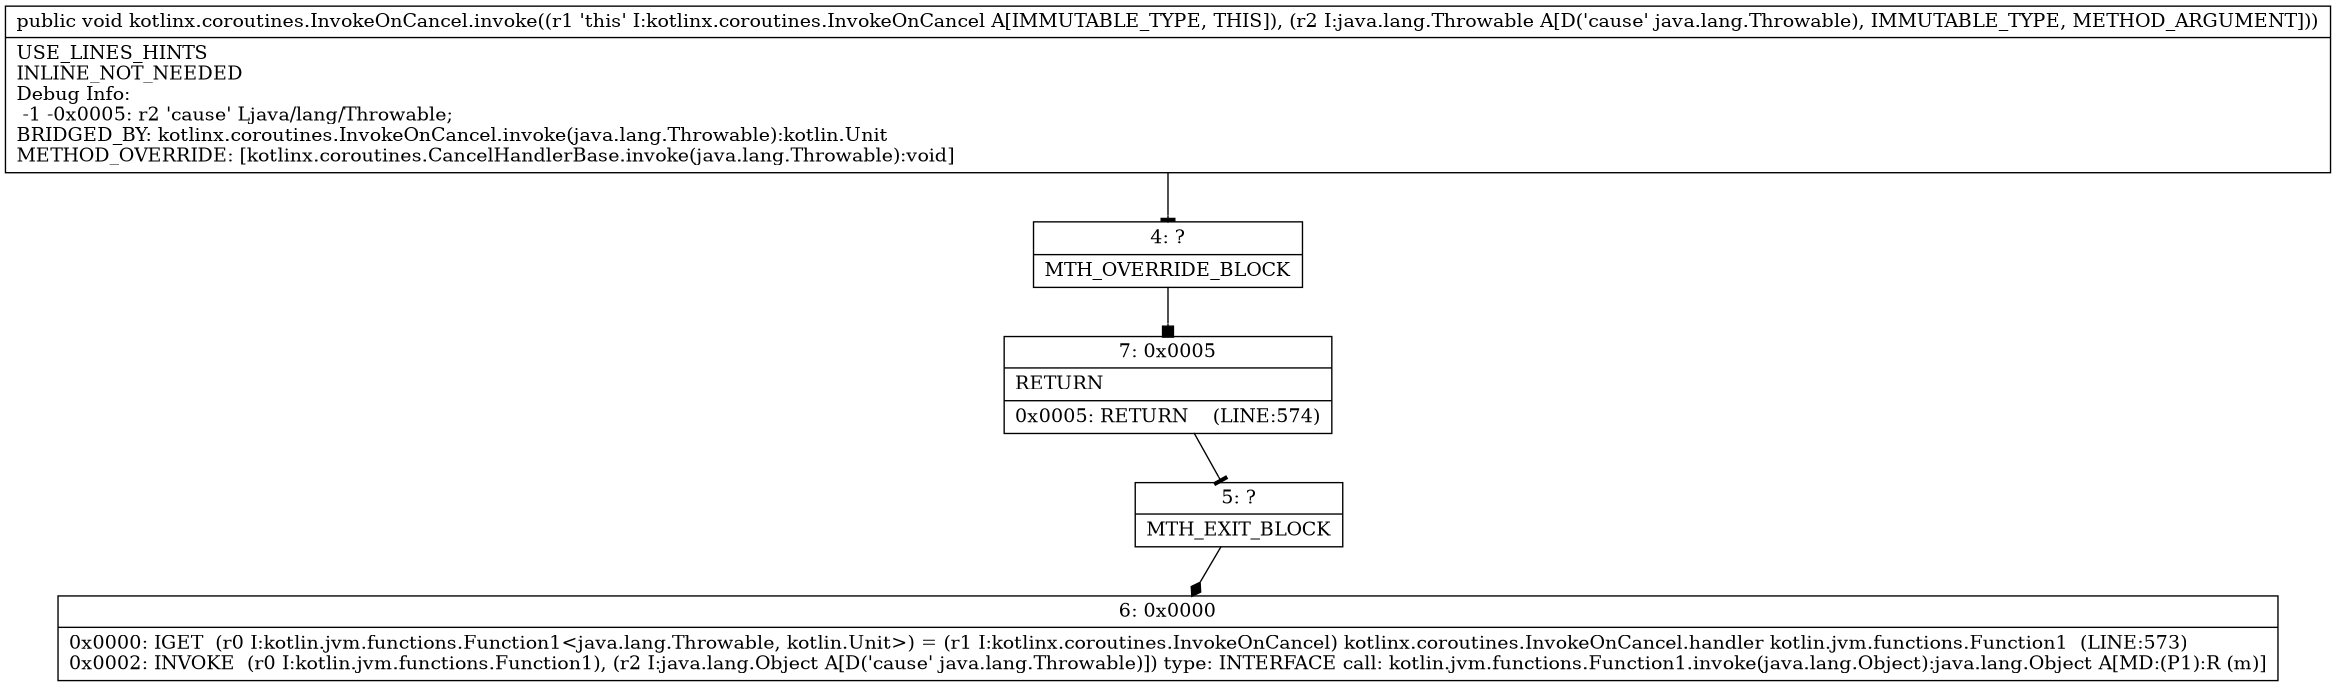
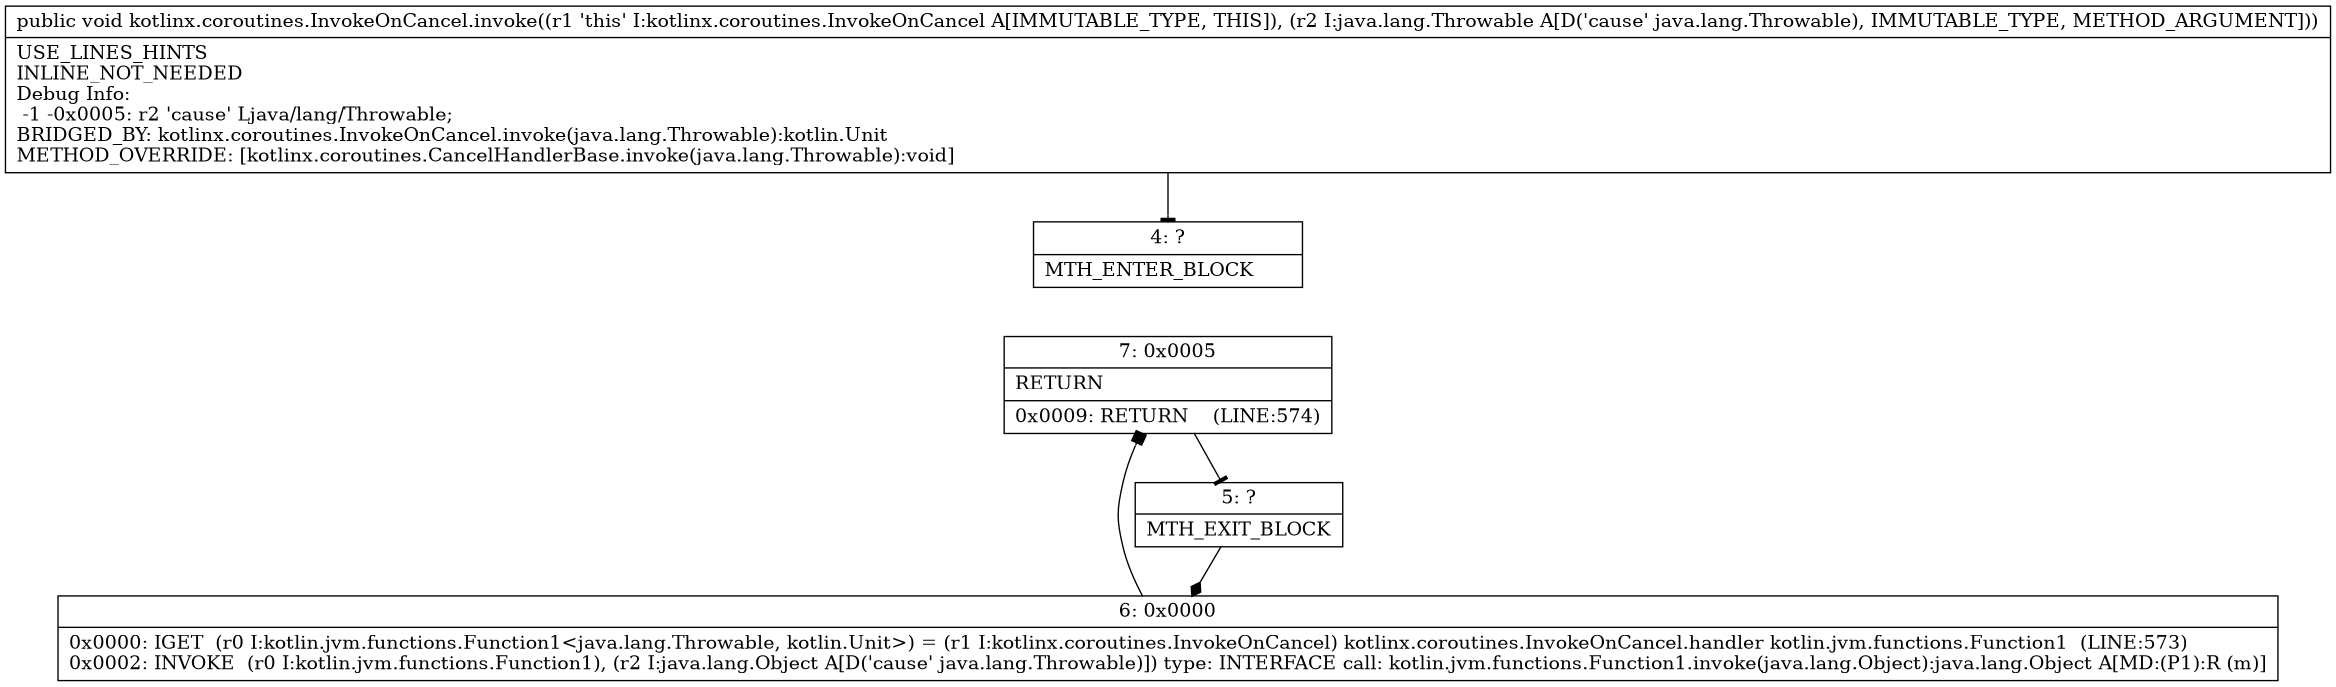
  digraph {
    node [shape=record]
    edge [arrowhead=tee]
-   n1 [label="{4\:\ ?|MTH_OVERRIDE_BLOCK\l}"]
+   n1 [label="{4\:\ ?|MTH_ENTER_BLOCK\l}"]
    n2 [label="{6\:\ 0x0000|0x0000: IGET  (r0 I:kotlin.jvm.functions.Function1\<java.lang.Throwable, kotlin.Unit\>) = (r1 I:kotlinx.coroutines.InvokeOnCancel) kotlinx.coroutines.InvokeOnCancel.handler kotlin.jvm.functions.Function1  (LINE:573)\l0x0002: INVOKE  (r0 I:kotlin.jvm.functions.Function1), (r2 I:java.lang.Object A[D('cause' java.lang.Throwable)]) type: INTERFACE call: kotlin.jvm.functions.Function1.invoke(java.lang.Object):java.lang.Object A[MD:(P1):R (m)]\l}"]
-   n3 [label="{7\:\ 0x0005|RETURN\l|0x0005: RETURN    (LINE:574)\l}"]
+   n3 [label="{7\:\ 0x0005|RETURN\l|0x0009: RETURN    (LINE:574)\l}"]
    n4 [label="{5\:\ ?|MTH_EXIT_BLOCK\l}"]
    n5 [label="{public void kotlinx.coroutines.InvokeOnCancel.invoke((r1 'this' I:kotlinx.coroutines.InvokeOnCancel A[IMMUTABLE_TYPE, THIS]), (r2 I:java.lang.Throwable A[D('cause' java.lang.Throwable), IMMUTABLE_TYPE, METHOD_ARGUMENT]))  | USE_LINES_HINTS\lINLINE_NOT_NEEDED\lDebug Info:\l  \-1 \-0x0005: r2 'cause' Ljava\/lang\/Throwable;\lBRIDGED_BY: kotlinx.coroutines.InvokeOnCancel.invoke(java.lang.Throwable):kotlin.Unit\lMETHOD_OVERRIDE: [kotlinx.coroutines.CancelHandlerBase.invoke(java.lang.Throwable):void]\l}"]
-   n1 -> n3 [arrowhead=box]
+   n2 -> n3 [arrowhead=box]
    n3 -> n4
    n4 -> n2 [arrowhead=diamond]
    n5 -> n1
  }
